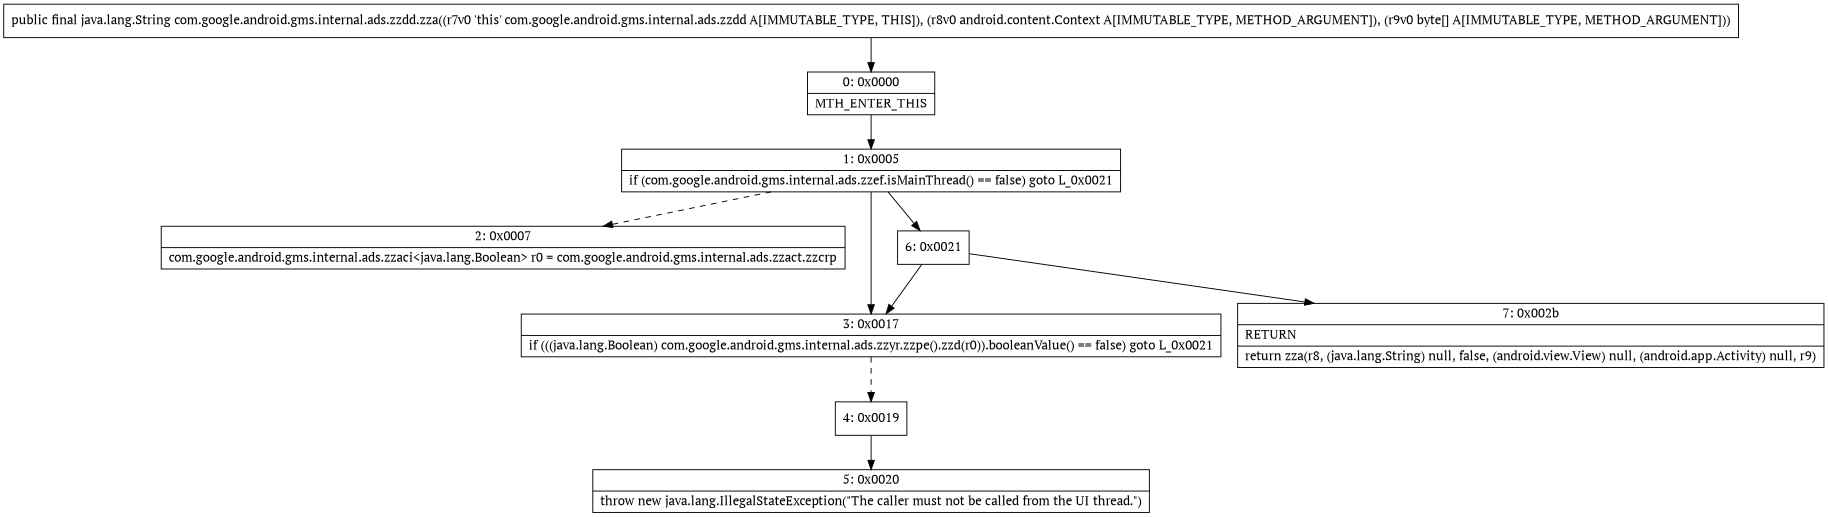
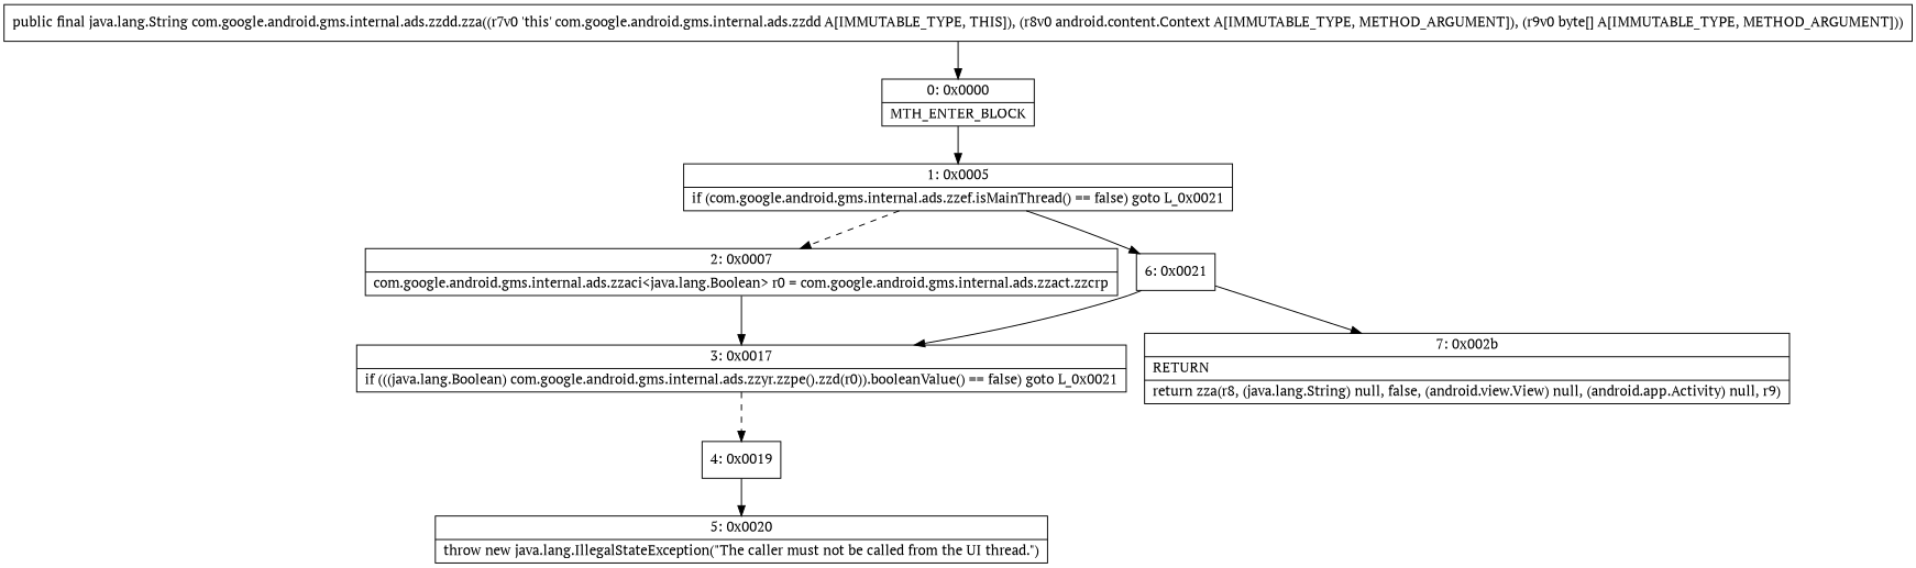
  digraph {
    fontname="PT Serif"
    node [fontname="PT Serif" shape=record]
    edge [fontname="PT Serif"]
-   n1 [label="{0\:\ 0x0000|MTH_ENTER_THIS\l}"]
+   n1 [label="{0\:\ 0x0000|MTH_ENTER_BLOCK\l}"]
    n2 [label="{1\:\ 0x0005|if (com.google.android.gms.internal.ads.zzef.isMainThread() == false) goto L_0x0021\l}"]
    n3 [label="{2\:\ 0x0007|com.google.android.gms.internal.ads.zzaci\<java.lang.Boolean\> r0 = com.google.android.gms.internal.ads.zzact.zzcrp\l}"]
    n4 [label="{6\:\ 0x0021}"]
    n5 [label="{3\:\ 0x0017|if (((java.lang.Boolean) com.google.android.gms.internal.ads.zzyr.zzpe().zzd(r0)).booleanValue() == false) goto L_0x0021\l}"]
    n6 [label="{7\:\ 0x002b|RETURN\l|return zza(r8, (java.lang.String) null, false, (android.view.View) null, (android.app.Activity) null, r9)\l}"]
    n7 [label="{4\:\ 0x0019}"]
    n8 [label="{5\:\ 0x0020|throw new java.lang.IllegalStateException(\"The caller must not be called from the UI thread.\")\l}"]
    n9 [label="{public final java.lang.String com.google.android.gms.internal.ads.zzdd.zza((r7v0 'this' com.google.android.gms.internal.ads.zzdd A[IMMUTABLE_TYPE, THIS]), (r8v0 android.content.Context A[IMMUTABLE_TYPE, METHOD_ARGUMENT]), (r9v0 byte[] A[IMMUTABLE_TYPE, METHOD_ARGUMENT])) }"]
    n1 -> n2
    n2 -> n3 [style=dashed]
    n2 -> n4
-   n2 -> n5
+   n3 -> n5
    n4 -> n5
    n4 -> n6
    n5 -> n7 [style=dashed]
    n7 -> n8
    n9 -> n1
  }
